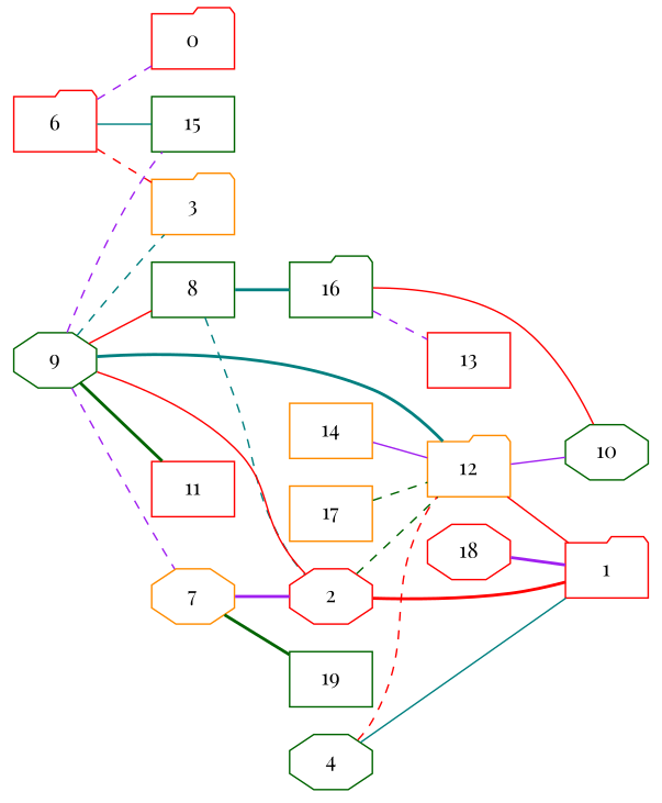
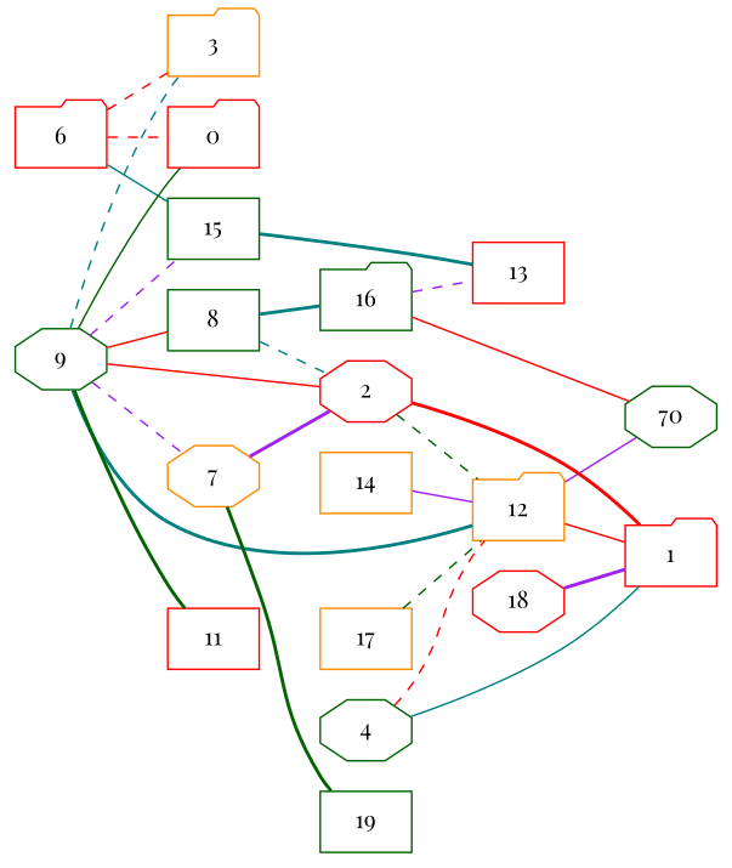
  digraph {
    fontname="Playfair Display"
    rankdir=LR
    node [color=red fontname="Playfair Display" shape=box]
    edge [color=purple dir=none fontname="Playfair Display" style=dashed]
    6 [shape=folder]
    3 [color=darkorange shape=folder]
    0 [shape=folder]
    15 [color=darkgreen]
    14 [color=darkorange]
    12 [color=darkorange shape=folder]
-   10 [color=darkgreen shape=octagon]
+   10 [color=darkgreen shape=octagon label=70]
    1 [shape=folder]
    8 [color=darkgreen]
    16 [color=darkgreen shape=folder]
    2 [shape=octagon]
    13
    18 [shape=octagon]
    9 [color=darkgreen shape=octagon]
    7 [color=darkorange shape=octagon]
    11
    19 [color=darkgreen]
    4 [color=darkgreen shape=octagon]
    17 [color=darkorange]
    subgraph sub_1 {
      6
      3
      0
      15
      14
      12
      10
      1
      8
      16
      2
      13
      18
      9
      7
      11
      19
      4
      17
    }
    6 -> 3 [color=red]
-   6 -> 0
+   6 -> 0 [color=red]
    6 -> 15 [color=teal style=solid]
+   15 -> 13 [color=teal style=bold]
    14 -> 12 [style=solid]
    12 -> 10 [style=solid]
    12 -> 1 [color=red style=solid]
    8 -> 16 [color=teal style=bold]
    8 -> 2 [color=teal]
    16 -> 10 [color=red style=solid]
    16 -> 13
    2 -> 12 [color=darkgreen]
    2 -> 1 [color=red style=bold]
    18 -> 1 [style=bold]
    9 -> 3 [color=teal]
+   9 -> 0 [color=darkgreen style=solid]
    9 -> 15
    9 -> 12 [color=teal style=bold]
    9 -> 8 [color=red style=solid]
    9 -> 2 [color=red style=solid]
    9 -> 7
    9 -> 11 [color=darkgreen style=bold]
    7 -> 2 [style=bold]
    7 -> 19 [color=darkgreen style=bold]
    4 -> 12 [color=red]
    4 -> 1 [color=teal style=solid]
    17 -> 12 [color=darkgreen]
  }
